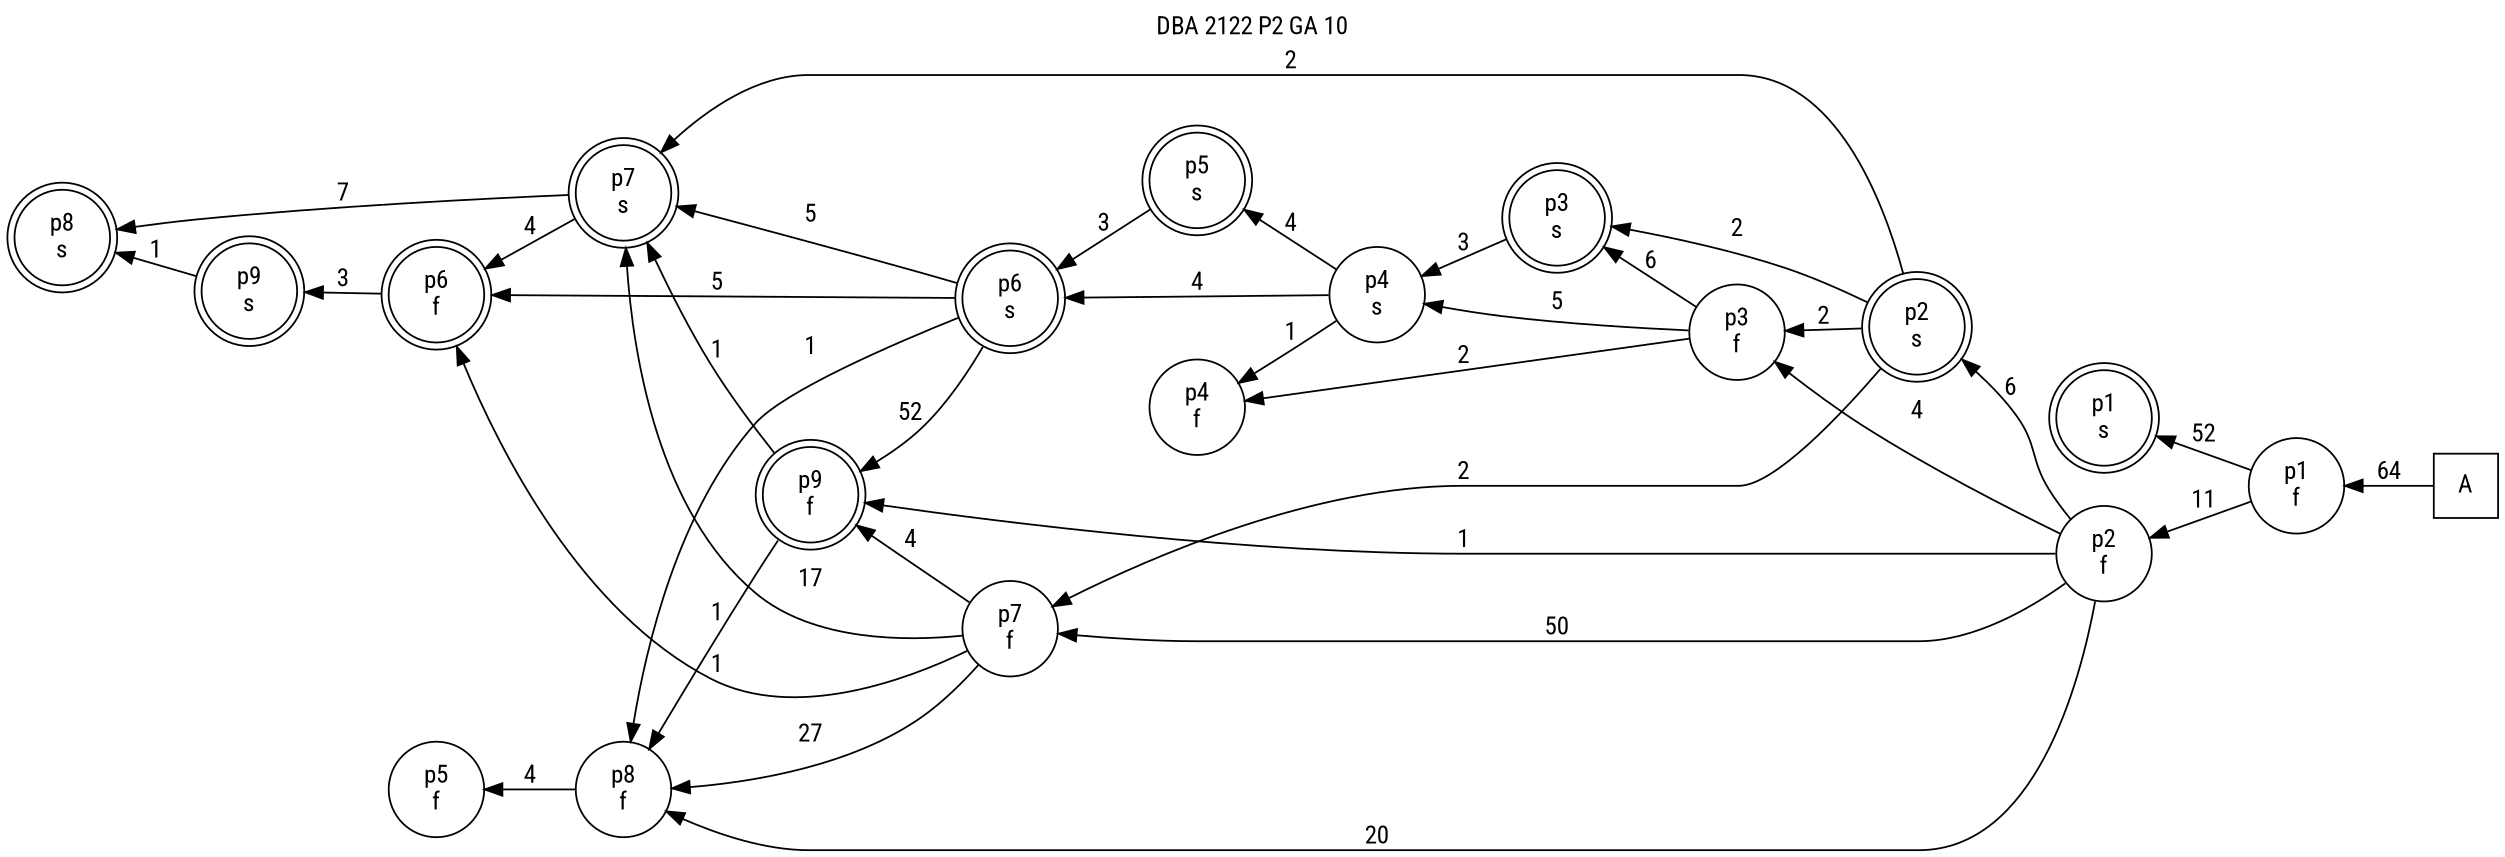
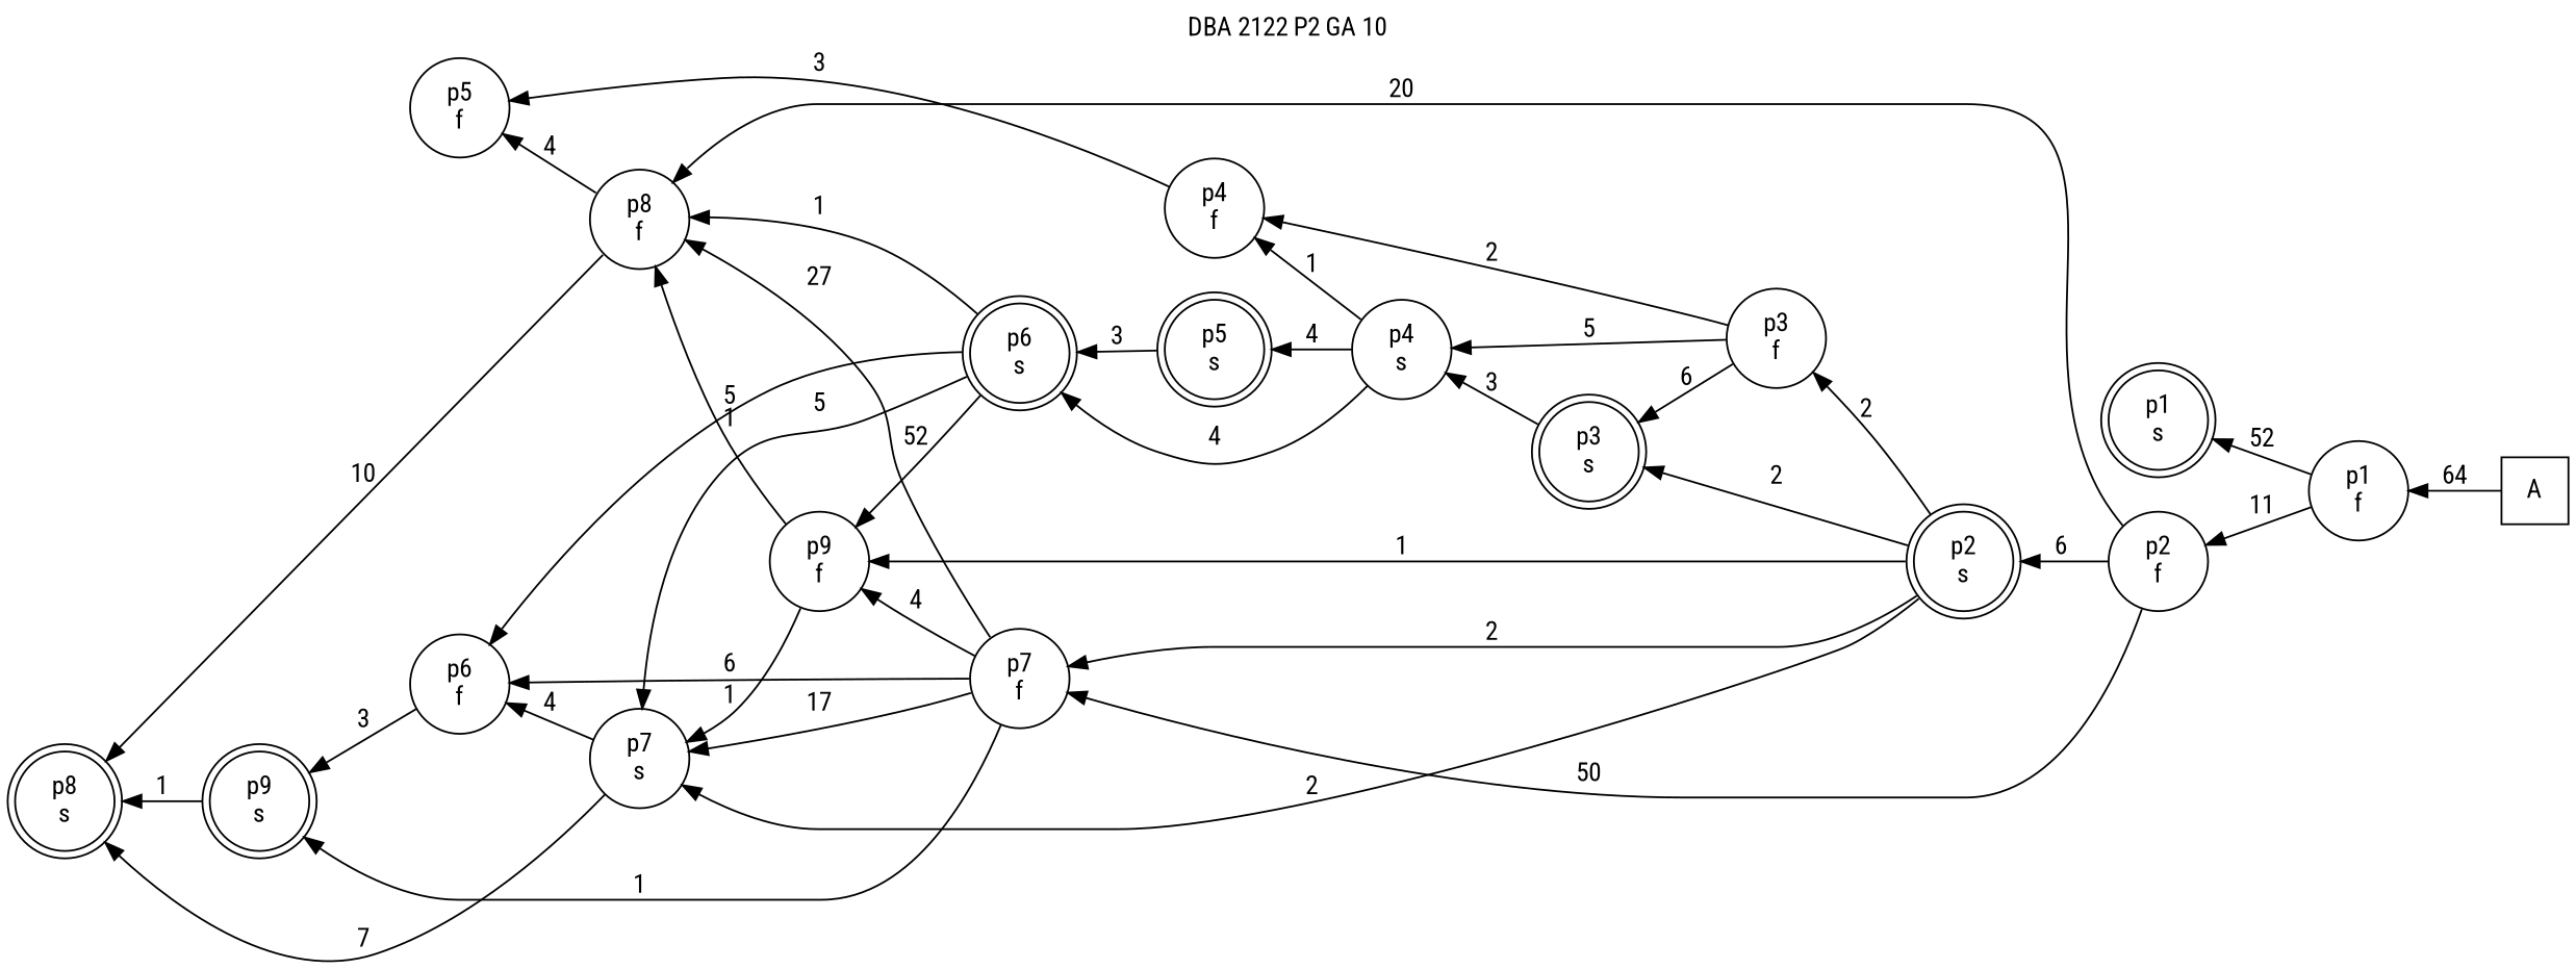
  digraph {
    fontname="Roboto Condensed"
    label=" DBA 2122 P2 GA 10 "
    labelloc=tl
    rankdir=RL
    node [fontname="Roboto Condensed" shape=circle]
    edge [fontname="Roboto Condensed"]
    n1 [label=A shape=square]
    n2 [label="p1\nf"]
    n3 [label="p1\ns" shape=doublecircle]
    n4 [label="p2\nf"]
    n5 [label="p2\ns" shape=doublecircle]
    n6 [label="p3\nf"]
    n7 [label="p7\nf"]
-   n8 [label="p9\nf" shape=doublecircle]
+   n8 [label="p9\nf"]
    n9 [label="p8\nf"]
    n10 [label="p3\ns" shape=doublecircle]
-   n11 [label="p7\ns" shape=doublecircle]
+   n11 [label="p7\ns"]
    n12 [label="p4\nf"]
    n13 [label="p4\ns"]
-   n14 [label="p6\nf" shape=doublecircle]
+   n14 [label="p6\nf"]
    n15 [label="p9\ns" shape=doublecircle]
    n16 [label="p5\nf"]
    n17 [label="p8\ns" shape=doublecircle]
    n18 [label="p6\ns" shape=doublecircle]
    n19 [label="p5\ns" shape=doublecircle]
    n1 -> n2 [label=64]
    n2 -> n3 [label=52]
    n2 -> n4 [label=11]
    n4 -> n5 [label=6]
-   n4 -> n6 [label=4]
    n4 -> n7 [label=50]
-   n4 -> n8 [label=1]
+   n5 -> n8 [label=1]
    n4 -> n9 [label=20]
    n5 -> n6 [label=2]
    n5 -> n7 [label=2]
    n5 -> n10 [label=2]
    n5 -> n11 [label=2]
    n6 -> n10 [label=6]
    n6 -> n12 [label=2]
    n6 -> n13 [label=5]
    n7 -> n8 [label=4]
    n7 -> n9 [label=27]
    n7 -> n11 [label=17]
-   n7 -> n14 [label=1]
+   n7 -> n14 [label=6]
+   n7 -> n15 [label=1]
    n8 -> n9 [label=1]
    n8 -> n11 [label=1]
    n9 -> n16 [label=4]
+   n9 -> n17 [label=10]
    n10 -> n13 [label=3]
    n11 -> n14 [label=4]
    n11 -> n17 [label=7]
+   n12 -> n16 [label=3]
    n13 -> n12 [label=1]
    n13 -> n18 [label=4]
    n13 -> n19 [label=4]
    n14 -> n15 [label=3]
    n15 -> n17 [label=1]
    n18 -> n8 [label=52]
    n18 -> n9 [label=1]
    n18 -> n11 [label=5]
    n18 -> n14 [label=5]
    n19 -> n18 [label=3]
  }
